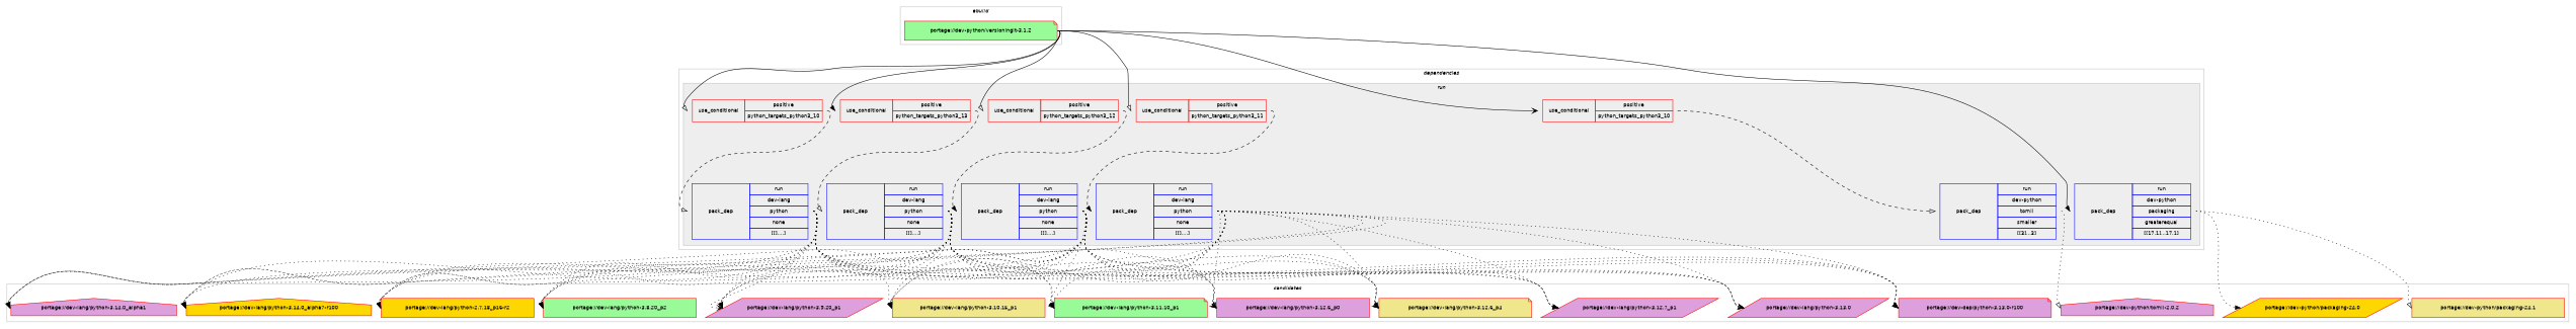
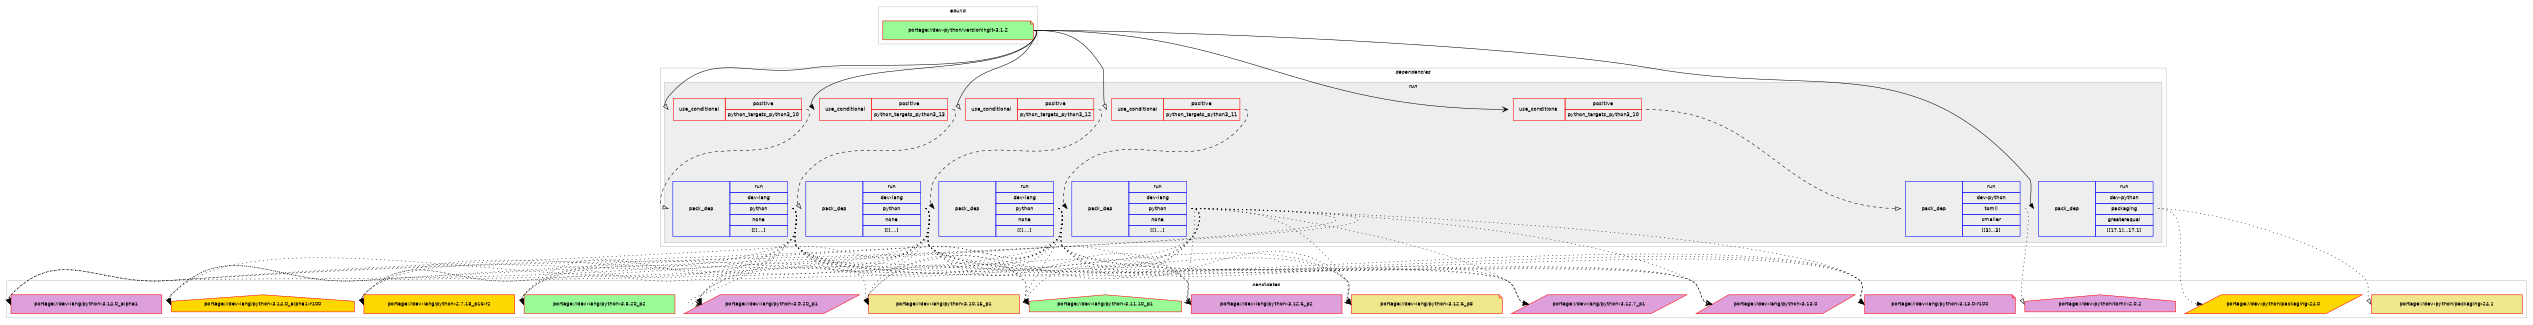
  digraph {
    compound=true
    concentrate=true
    fontname=Helvetica
    fontsize=10
    newrank=true
    rankdir=TB
    ranksep=1.5
    node [color=red fontname=Helvetica fontsize=10 shape=none style=filled]
    edge [arrowhead=onormal headport=w style=dotted tailport=e weight=100]
    n1 [fillcolor=palegreen label="portage://dev-python/versioningit-3.1.2" shape=note width=4]
    n2 [color=blue label=<<TABLE BORDER="0" CELLBORDER="1" CELLSPACING="0" CELLPADDING="4" WIDTH="220"><TR><TD ROWSPAN="6" CELLPADDING="30">pack_dep</TD></TR><TR><TD WIDTH="110">run</TD></TR><TR><TD>dev-lang</TD></TR><TR><TD>python</TD></TR><TR><TD>none</TD></TR><TR><TD>[[],,,,]</TD></TR></TABLE>> style=""]
    n3 [label=<<TABLE BORDER="0" CELLBORDER="1" CELLSPACING="0" CELLPADDING="4"><TR><TD ROWSPAN="3" CELLPADDING="10">use_conditional</TD></TR><TR><TD>positive</TD></TR><TR><TD>python_targets_python3_10</TD></TR></TABLE>> style=""]
    n4 [color=blue label=<<TABLE BORDER="0" CELLBORDER="1" CELLSPACING="0" CELLPADDING="4" WIDTH="220"><TR><TD ROWSPAN="6" CELLPADDING="30">pack_dep</TD></TR><TR><TD WIDTH="110">run</TD></TR><TR><TD>dev-python</TD></TR><TR><TD>tomli</TD></TR><TR><TD>smaller</TD></TR><TR><TD>[[3],,,3]</TD></TR></TABLE>> style=""]
    n5 [label=<<TABLE BORDER="0" CELLBORDER="1" CELLSPACING="0" CELLPADDING="4"><TR><TD ROWSPAN="3" CELLPADDING="10">use_conditional</TD></TR><TR><TD>positive</TD></TR><TR><TD>python_targets_python3_10</TD></TR></TABLE>> style=""]
    n6 [color=blue label=<<TABLE BORDER="0" CELLBORDER="1" CELLSPACING="0" CELLPADDING="4" WIDTH="220"><TR><TD ROWSPAN="6" CELLPADDING="30">pack_dep</TD></TR><TR><TD WIDTH="110">run</TD></TR><TR><TD>dev-lang</TD></TR><TR><TD>python</TD></TR><TR><TD>none</TD></TR><TR><TD>[[],,,,]</TD></TR></TABLE>> style=""]
    n7 [label=<<TABLE BORDER="0" CELLBORDER="1" CELLSPACING="0" CELLPADDING="4"><TR><TD ROWSPAN="3" CELLPADDING="10">use_conditional</TD></TR><TR><TD>positive</TD></TR><TR><TD>python_targets_python3_11</TD></TR></TABLE>> style=""]
    n8 [color=blue label=<<TABLE BORDER="0" CELLBORDER="1" CELLSPACING="0" CELLPADDING="4" WIDTH="220"><TR><TD ROWSPAN="6" CELLPADDING="30">pack_dep</TD></TR><TR><TD WIDTH="110">run</TD></TR><TR><TD>dev-lang</TD></TR><TR><TD>python</TD></TR><TR><TD>none</TD></TR><TR><TD>[[],,,,]</TD></TR></TABLE>> style=""]
    n9 [label=<<TABLE BORDER="0" CELLBORDER="1" CELLSPACING="0" CELLPADDING="4"><TR><TD ROWSPAN="3" CELLPADDING="10">use_conditional</TD></TR><TR><TD>positive</TD></TR><TR><TD>python_targets_python3_12</TD></TR></TABLE>> style=""]
    n10 [color=blue label=<<TABLE BORDER="0" CELLBORDER="1" CELLSPACING="0" CELLPADDING="4" WIDTH="220"><TR><TD ROWSPAN="6" CELLPADDING="30">pack_dep</TD></TR><TR><TD WIDTH="110">run</TD></TR><TR><TD>dev-lang</TD></TR><TR><TD>python</TD></TR><TR><TD>none</TD></TR><TR><TD>[[],,,,]</TD></TR></TABLE>> style=""]
    n11 [label=<<TABLE BORDER="0" CELLBORDER="1" CELLSPACING="0" CELLPADDING="4"><TR><TD ROWSPAN="3" CELLPADDING="10">use_conditional</TD></TR><TR><TD>positive</TD></TR><TR><TD>python_targets_python3_13</TD></TR></TABLE>> style=""]
    n12 [color=blue label=<<TABLE BORDER="0" CELLBORDER="1" CELLSPACING="0" CELLPADDING="4" WIDTH="220"><TR><TD ROWSPAN="6" CELLPADDING="30">pack_dep</TD></TR><TR><TD WIDTH="110">run</TD></TR><TR><TD>dev-python</TD></TR><TR><TD>packaging</TD></TR><TR><TD>greaterequal</TD></TR><TR><TD>[[17,1],,,17.1]</TD></TR></TABLE>> style=""]
-   n13 [fillcolor=gold label="portage://dev-lang/python-3.14.0_alpha7-r100" shape=house width=4]
-   n14 [fillcolor=plum label="portage://dev-lang/python-3.14.0_alpha1" shape=house width=4]
-   n15 [fillcolor=plum label="portage://dev-dep/python-3.13.0-r100" shape=note width=4]
+   n13 [fillcolor=gold label="portage://dev-lang/python-3.14.0_alpha1-r100" shape=house width=4]
+   n14 [fillcolor=plum label="portage://dev-lang/python-3.14.0_alpha1" shape=box width=4]
+   n15 [fillcolor=plum label="portage://dev-lang/python-3.13.0-r100" shape=note width=4]
    n16 [fillcolor=plum label="portage://dev-lang/python-3.13.0" shape=parallelogram width=4]
    n17 [fillcolor=plum label="portage://dev-lang/python-3.12.7_p1" shape=parallelogram width=4]
-   n18 [fillcolor=khaki label="portage://dev-lang/python-3.12.6_p4" shape=note width=4]
-   n19 [fillcolor=plum label="portage://dev-lang/python-3.12.6_p0" shape=box width=4]
-   n20 [fillcolor=palegreen label="portage://dev-lang/python-3.11.10_p1" shape=note width=4]
+   n18 [fillcolor=khaki label="portage://dev-lang/python-3.12.6_p8" shape=note width=4]
+   n19 [fillcolor=plum label="portage://dev-lang/python-3.12.6_p2" shape=box width=4]
+   n20 [fillcolor=palegreen label="portage://dev-lang/python-3.11.10_p1" shape=house width=4]
    n21 [fillcolor=khaki label="portage://dev-lang/python-3.10.15_p1" shape=box width=4]
    n22 [fillcolor=plum label="portage://dev-lang/python-3.9.20_p1" shape=parallelogram width=4]
    n23 [fillcolor=palegreen label="portage://dev-lang/python-3.8.20_p2" shape=box width=4]
    n24 [fillcolor=gold label="portage://dev-lang/python-2.7.18_p16-r2" shape=box width=4]
    n25 [fillcolor=plum label="portage://dev-python/tomli-2.0.2" shape=house width=4]
    n26 [fillcolor=khaki label="portage://dev-python/packaging-24.1" shape=box width=4]
    n27 [fillcolor=gold label="portage://dev-python/packaging-24.0" shape=parallelogram width=4]
    subgraph cluster_1 {
      color=gray
      label=<<i>dependencies</i>>
      subgraph cluster_2 {
        color=gray
        fillcolor="#eeeeee"
        label=<<i>compile</i>>
        style=filled
      }
      subgraph cluster_3 {
        color=gray
        fillcolor="#eeeeee"
        label=<<i>compile and run</i>>
        style=filled
      }
      subgraph cluster_4 {
        color=gray
        fillcolor="#eeeeee"
        label=<<i>run</i>>
        style=filled
        subgraph sub_5 {
          color=gray
          fillcolor="#eeeeee"
          label=<<i>run</i>>
          style=filled
          n3
          subgraph sub_6 {
            color=gray
            fillcolor="#eeeeee"
            label=<<i>run</i>>
            style=filled
            n2
          }
        }
        subgraph sub_7 {
          color=gray
          fillcolor="#eeeeee"
          label=<<i>run</i>>
          style=filled
          n5
          subgraph sub_8 {
            color=gray
            fillcolor="#eeeeee"
            label=<<i>run</i>>
            style=filled
            n4
          }
        }
        subgraph sub_9 {
          color=gray
          fillcolor="#eeeeee"
          label=<<i>run</i>>
          style=filled
          n7
          subgraph sub_10 {
            color=gray
            fillcolor="#eeeeee"
            label=<<i>run</i>>
            style=filled
            n6
          }
        }
        subgraph sub_11 {
          color=gray
          fillcolor="#eeeeee"
          label=<<i>run</i>>
          style=filled
          n9
          subgraph sub_12 {
            color=gray
            fillcolor="#eeeeee"
            label=<<i>run</i>>
            style=filled
            n8
          }
        }
        subgraph sub_13 {
          color=gray
          fillcolor="#eeeeee"
          label=<<i>run</i>>
          style=filled
          n11
          subgraph sub_14 {
            color=gray
            fillcolor="#eeeeee"
            label=<<i>run</i>>
            style=filled
            n10
          }
        }
        subgraph sub_15 {
          color=gray
          fillcolor="#eeeeee"
          label=<<i>run</i>>
          style=filled
          n12
        }
      }
    }
    subgraph cluster_16 {
      color=gray
      label=<<i>ebuild</i>>
      n1
    }
    subgraph cluster_17 {
      color=gray
      label=<<i>candidates</i>>
      rank=same
      subgraph sub_18 {
        color=black
        label=<<i>candidates</i>>
        nodesep=1
        rank=same
        n13
        n14
        n15
        n16
        n17
        n18
        n19
        n20
        n21
        n22
        n23
        n24
      }
      subgraph sub_19 {
        color=black
        label=<<i>candidates</i>>
        nodesep=1
        rank=same
        n25
      }
      subgraph sub_20 {
        color=black
        label=<<i>candidates</i>>
        nodesep=1
        rank=same
        n13
        n14
        n15
        n16
        n17
        n18
        n19
        n20
        n21
        n22
        n23
        n24
      }
      subgraph sub_21 {
        color=black
        label=<<i>candidates</i>>
        nodesep=1
        rank=same
        n13
        n14
        n15
        n16
        n17
        n18
        n19
        n20
        n21
        n22
        n23
        n24
      }
      subgraph sub_22 {
        color=black
        label=<<i>candidates</i>>
        nodesep=1
        rank=same
        n13
        n14
        n15
        n16
        n17
        n18
        n19
        n20
        n21
        n22
        n23
        n24
      }
      subgraph sub_23 {
        color=black
        label=<<i>candidates</i>>
        nodesep=1
        rank=same
        n26
        n27
      }
    }
    n1 -> n3 [style=solid weight=20]
    n1 -> n5 [arrowhead=vee style=solid weight=20]
    n1 -> n7 [style=solid weight=20]
    n1 -> n9 [style=solid weight=20]
    n1 -> n11 [arrowhead=normal style=solid weight=20]
    n1 -> n12 [arrowhead=normal style=solid weight=20]
    n2 -> n13
    n2 -> n14 [arrowhead=normal]
    n2 -> n15 [arrowhead=vee]
    n2 -> n16 [arrowhead=vee]
    n2 -> n17
    n2 -> n18
    n2 -> n19 [arrowhead=vee]
    n2 -> n20
    n2 -> n21 [arrowhead=normal]
    n2 -> n22 [arrowhead=vee]
    n2 -> n23 [arrowhead=normal]
    n2 -> n24
    n3 -> n2 [style=dashed weight=20]
    n4 -> n25
    n5 -> n4 [style=dashed weight=20]
    n6 -> n13 [arrowhead=normal]
    n6 -> n14
    n6 -> n15
    n6 -> n16
    n6 -> n17 [arrowhead=vee]
    n6 -> n18 [arrowhead=normal]
    n6 -> n19
    n6 -> n20 [arrowhead=normal]
    n6 -> n21
    n6 -> n22 [arrowhead=vee]
    n6 -> n23 [arrowhead=normal]
    n6 -> n24
    n7 -> n6 [arrowhead=normal style=dashed weight=20]
    n8 -> n13 [arrowhead=vee]
    n8 -> n14 [arrowhead=normal]
    n8 -> n15 [arrowhead=normal]
    n8 -> n16 [arrowhead=vee]
    n8 -> n17
    n8 -> n18 [arrowhead=vee]
    n8 -> n19
    n8 -> n20 [arrowhead=normal]
    n8 -> n21 [arrowhead=normal]
    n8 -> n22
    n8 -> n23 [arrowhead=normal]
    n8 -> n24 [arrowhead=normal]
    n9 -> n8 [arrowhead=normal style=dashed weight=20]
    n10 -> n13 [arrowhead=normal]
    n10 -> n14 [arrowhead=vee]
    n10 -> n15
    n10 -> n16
    n10 -> n17 [arrowhead=normal]
    n10 -> n18 [arrowhead=vee]
    n10 -> n19 [arrowhead=vee]
    n10 -> n20
    n10 -> n21
    n10 -> n22 [arrowhead=normal]
    n10 -> n23 [arrowhead=normal]
    n10 -> n24 [arrowhead=normal]
    n11 -> n10 [style=dashed weight=20]
    n12 -> n26
    n12 -> n27 [arrowhead=normal]
  }
